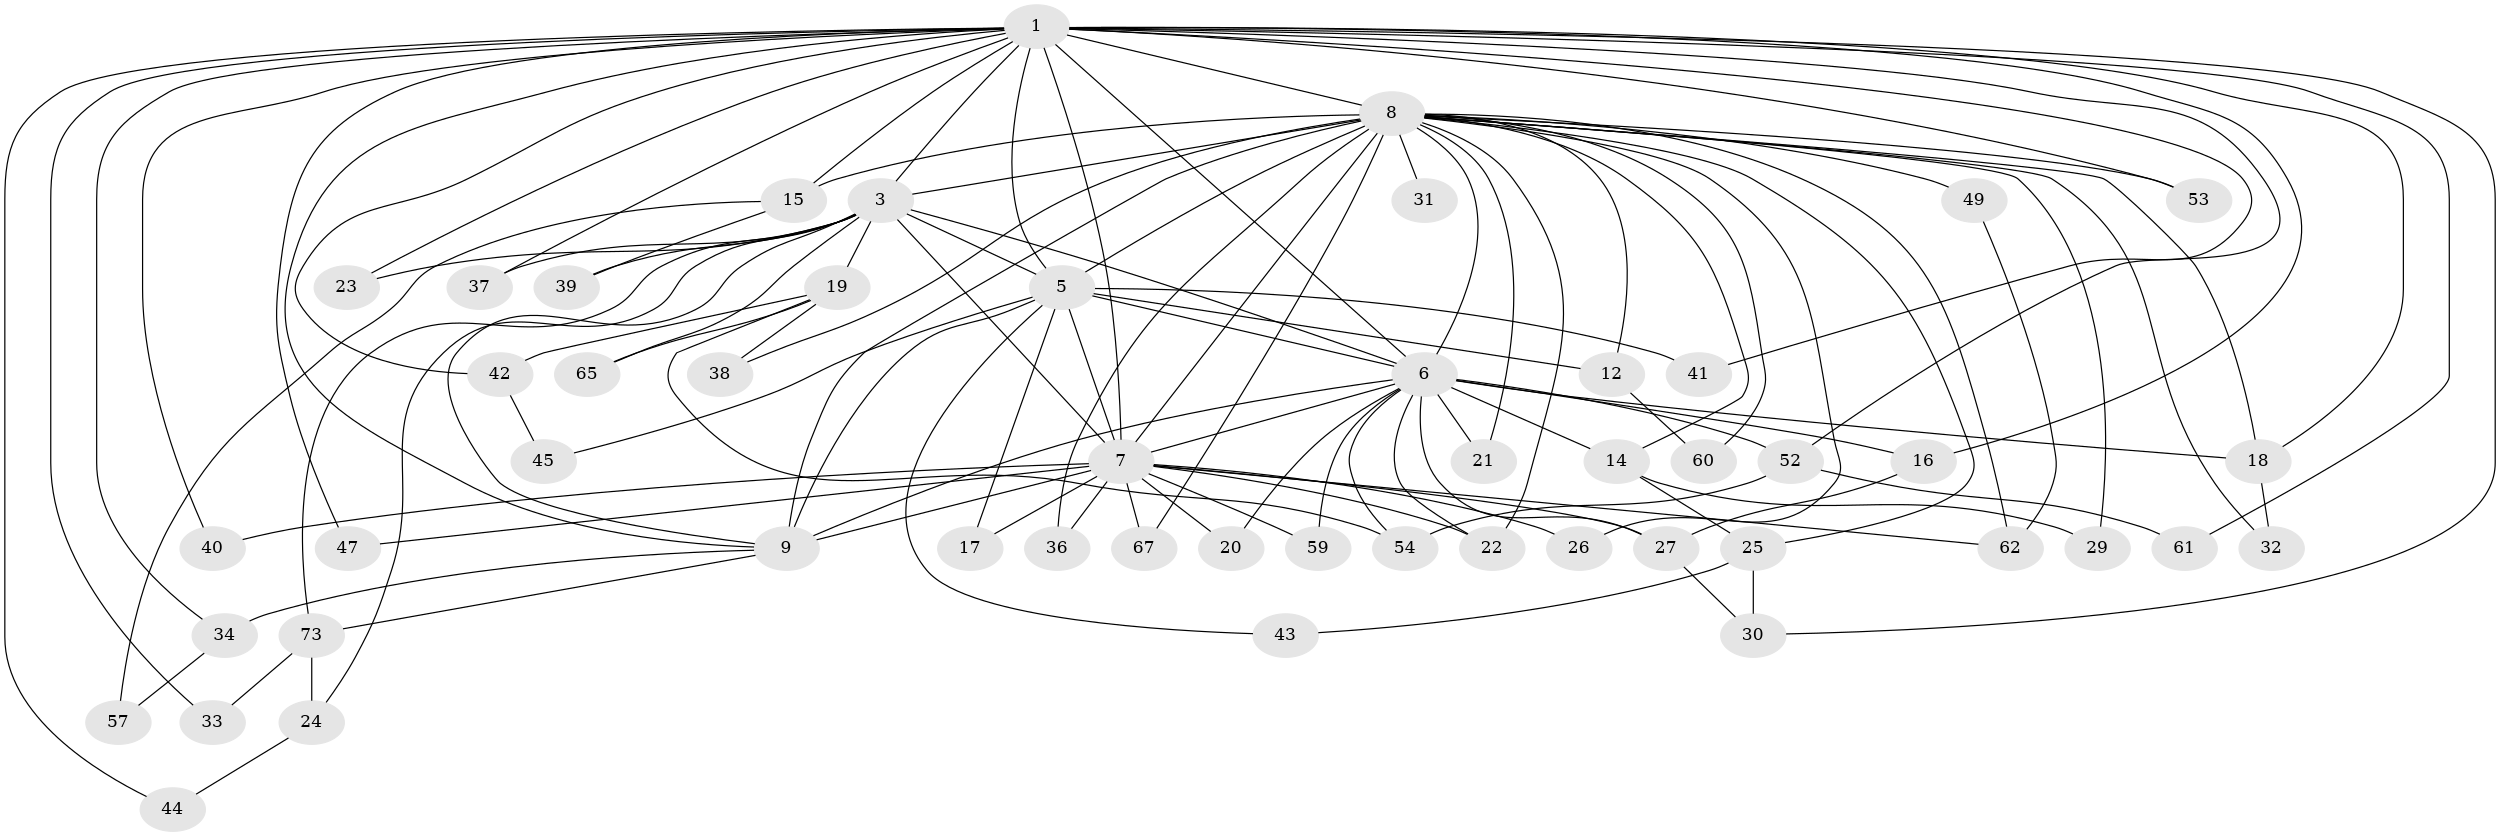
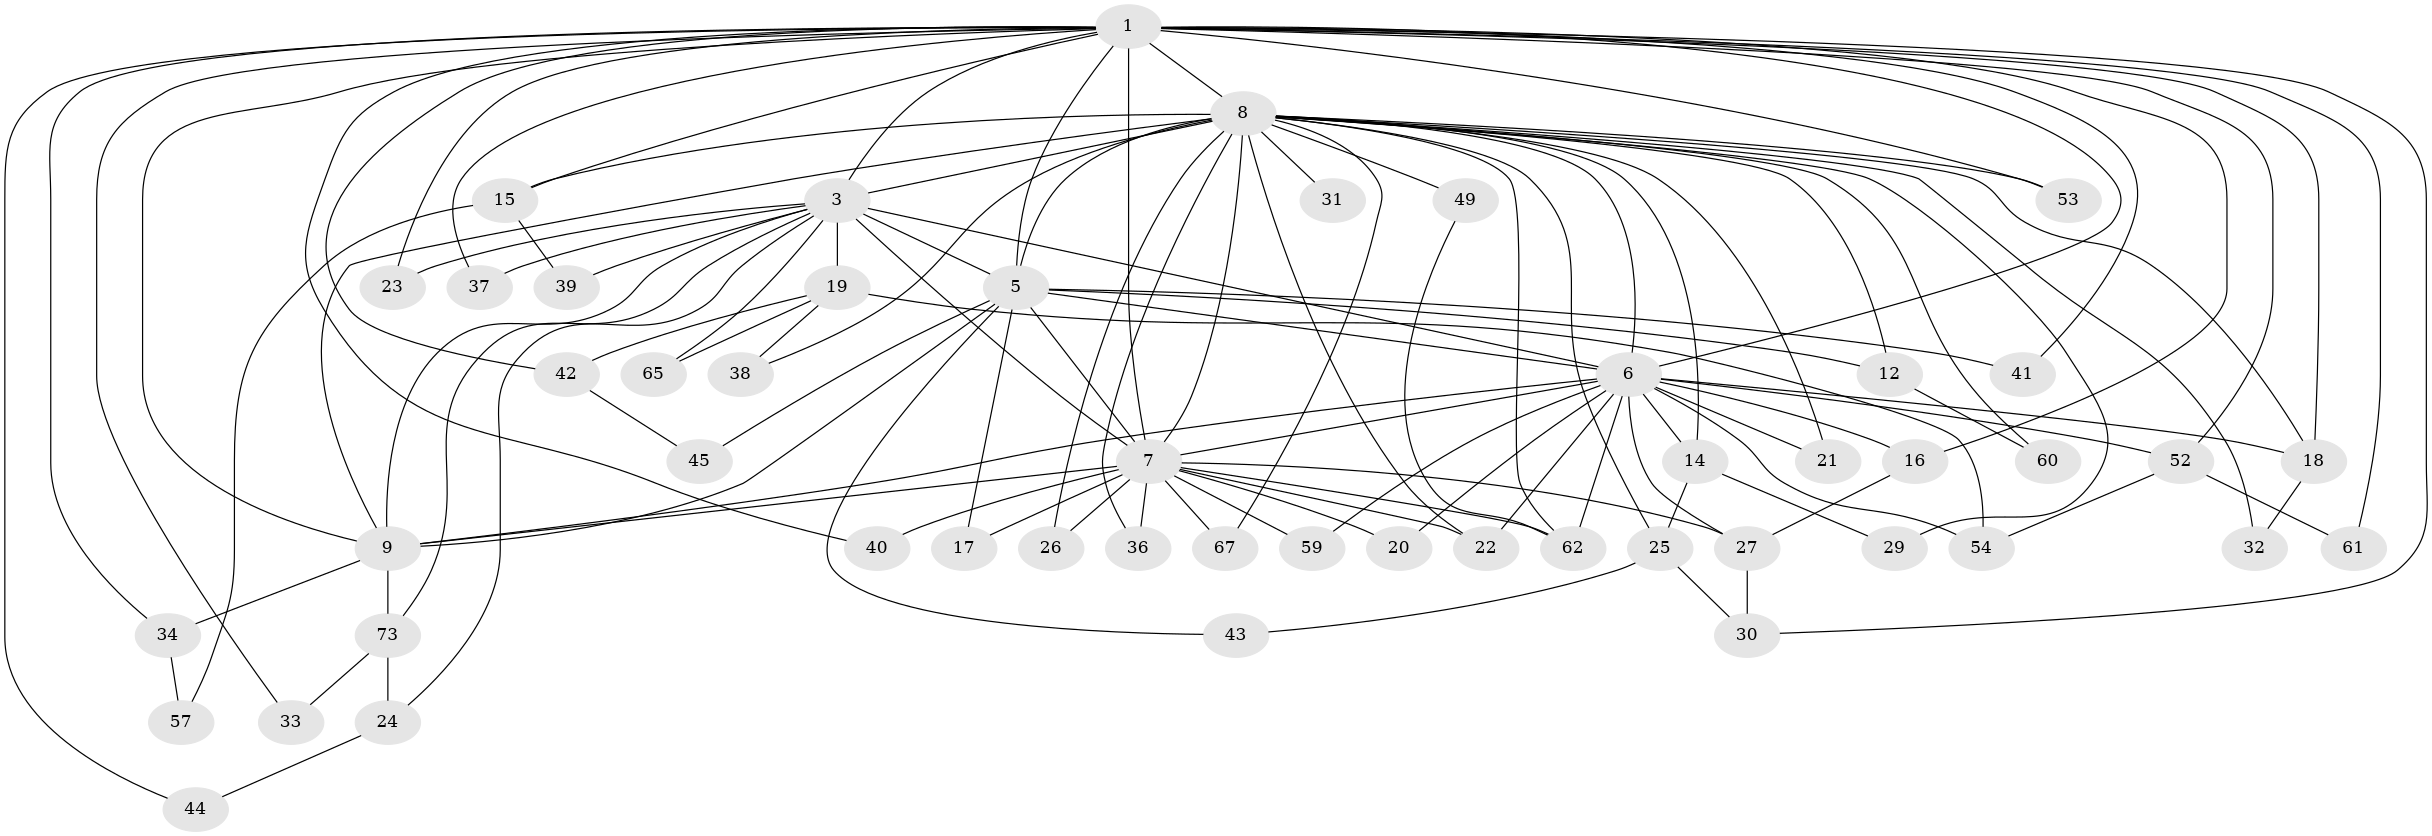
  graph {
    node [color=gray90 style=filled]
    1 [super="+10"]
    n2 [label=8 super="+4"]
    3 [super="+11"]
    5 [super="+64"]
    6 [super="+35"]
    7 [super="+8"]
    9 [super="+46"]
    15 [super="+50"]
    16
    18 [super="+28"]
    23
    30 [super="+48"]
    33
    34
    37
    40
    41
    42
    44
-   47
    52
    53
    61
    49 [super="+66"]
    12
    14
    21
    22 [super="+56"]
    25
    26
    29 [super="+69"]
    31
    32
    36
    38
    60
    62 [super="+68"]
    67
    n39 [label=73]
    19 [super="+55"]
    24
    39
    65
    17
    43
    45
    20
    27 [super="+51"]
    54 [super="+58"]
    59
    57
    1 -- n2 [weight=4]
    1 -- 3 [weight=2]
    1 -- 5 [weight=2]
    1 -- 6 [weight=2]
    1 -- 7 [weight=4]
    1 -- 9 [weight=2]
    1 -- 15 [weight=2]
    1 -- 16
    1 -- 18
    1 -- 23
    1 -- 30
    1 -- 33
    1 -- 34
    1 -- 37
    1 -- 40
    1 -- 41
    1 -- 42
    1 -- 44
-   1 -- 47
    1 -- 52
    1 -- 53
    1 -- 61
    n2 -- 3 [weight=2]
    n2 -- 5 [weight=2]
    n2 -- 6 [weight=3]
    n2 -- 7 [weight=4]
    n2 -- 9 [weight=2]
    n2 -- 15
    n2 -- 18
    n2 -- 53
    n2 -- 49
    n2 -- 12
    n2 -- 14
    n2 -- 21
    n2 -- 22
    n2 -- 25
    n2 -- 26
    n2 -- 29 [weight=2]
    n2 -- 31
    n2 -- 32
    n2 -- 36
    n2 -- 38
    n2 -- 60
    n2 -- 62
    n2 -- 67
    3 -- 5
    3 -- 6
    3 -- 7 [weight=2]
    3 -- 9
    3 -- 23
    3 -- 37
    3 -- n39
    3 -- 19 [weight=2]
    3 -- 24
    3 -- 39
    3 -- 65
    5 -- 6
    5 -- 7 [weight=3]
    5 -- 9
    5 -- 41
    5 -- 12
    5 -- 17
    5 -- 43
    5 -- 45
    6 -- 7 [weight=2]
    6 -- 9 [weight=2]
    6 -- 16
    6 -- 18
    6 -- 52
    6 -- 14
    6 -- 21
    6 -- 22
+   6 -- 62
    6 -- 20
    6 -- 27
    6 -- 54
    6 -- 59
    7 -- 9 [weight=2]
    7 -- 40
-   7 -- 47
    7 -- 22
    7 -- 26
    7 -- 36
    7 -- 62
    7 -- 67
    7 -- 17
    7 -- 20
    7 -- 27
    7 -- 59
    9 -- 34
    9 -- n39
    15 -- 39
    15 -- 57
    16 -- 27
    18 -- 32
    34 -- 57
    42 -- 45
    52 -- 61
    52 -- 54
    49 -- 62
    12 -- 60
    14 -- 25
    14 -- 29
    25 -- 30
    25 -- 43
    n39 -- 33
    n39 -- 24
    19 -- 42
    19 -- 38
    19 -- 65
    19 -- 54 [weight=2]
    24 -- 44
    27 -- 30
  }
